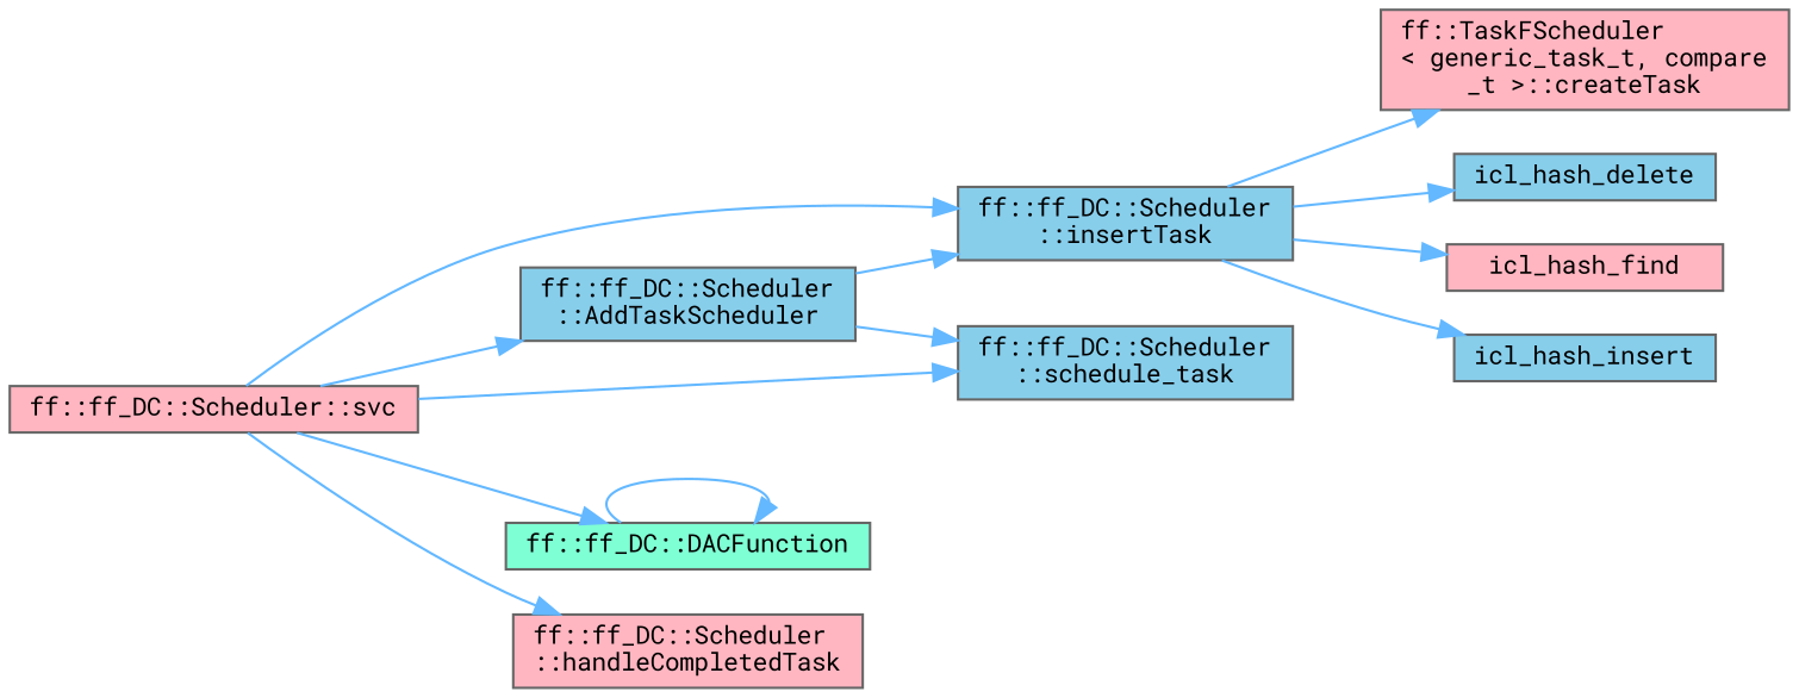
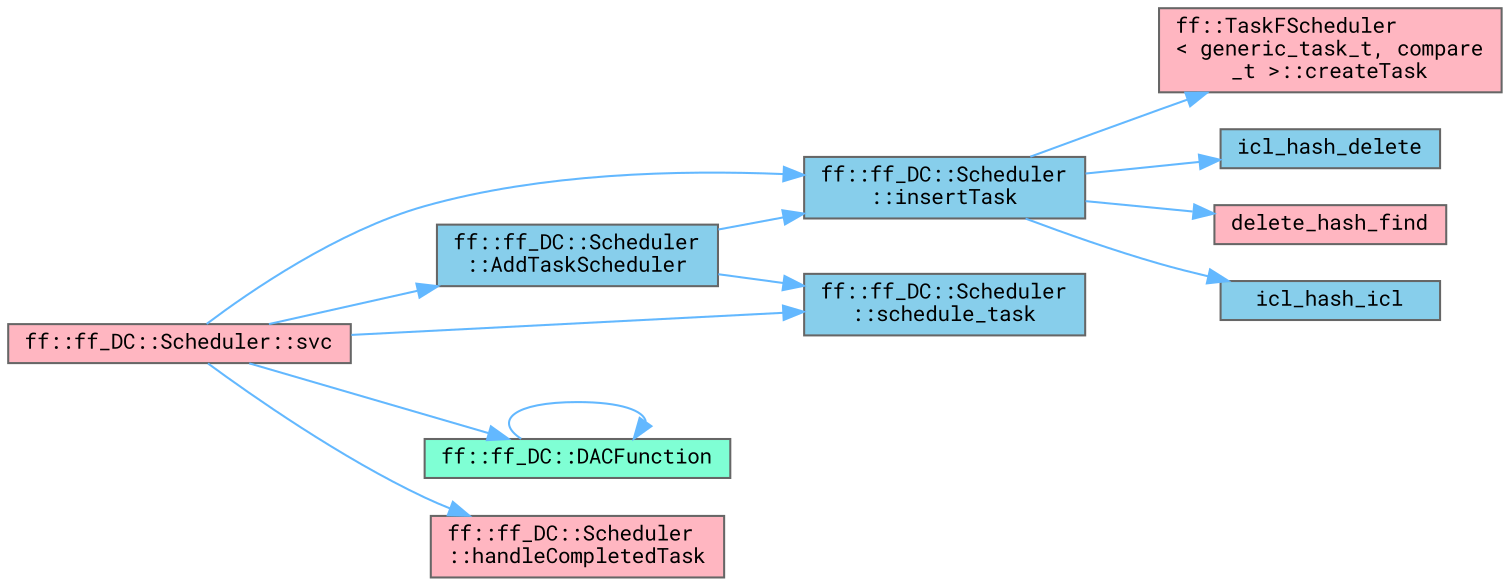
  digraph {
    fontname="Roboto Mono"
    rankdir=LR
    node [color=grey40 fillcolor=skyblue fontname="Roboto Mono" fontsize=10 shape=box style=filled]
    edge [color=steelblue1 fontname="Roboto Mono" fontsize=10 labelfontname=Helvetica labelfontsize=10 style=solid]
    n1 [color=gray40 fillcolor=lightpink fontcolor=black height=0.2 label="ff::ff_DC::Scheduler::svc" width=0.4]
    n2 [height=0.2 label="ff::ff_DC::Scheduler\l::AddTaskScheduler" width=0.4]
    n3 [height=0.2 label="ff::ff_DC::Scheduler\l::insertTask" width=0.4]
    n4 [height=0.2 label="ff::ff_DC::Scheduler\l::schedule_task" width=0.4]
    n5 [fillcolor=aquamarine height=0.2 label="ff::ff_DC::DACFunction" width=0.4]
    n6 [fillcolor=lightpink height=0.2 label="ff::ff_DC::Scheduler\l::handleCompletedTask" width=0.4]
    n7 [fillcolor=lightpink height=0.2 label="ff::TaskFScheduler\l\< generic_task_t, compare\l_t \>::createTask" width=0.4]
    n8 [height=0.2 label=icl_hash_delete width=0.4]
-   n9 [fillcolor=lightpink height=0.2 label=icl_hash_find width=0.4]
-   n10 [height=0.2 label=icl_hash_insert width=0.4]
+   n9 [fillcolor=lightpink height=0.2 label=delete_hash_find width=0.4]
+   n10 [height=0.2 label=icl_hash_icl width=0.4]
    n1 -> n2
    n1 -> n3
    n1 -> n4
    n1 -> n5
    n1 -> n6
    n2 -> n3
    n2 -> n4
    n3 -> n7
    n3 -> n8
    n3 -> n9
    n3 -> n10
    n5 -> n5
  }
